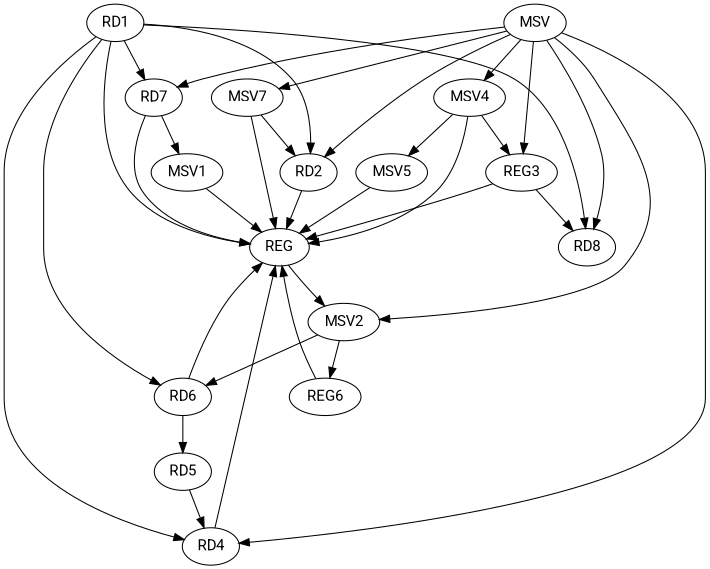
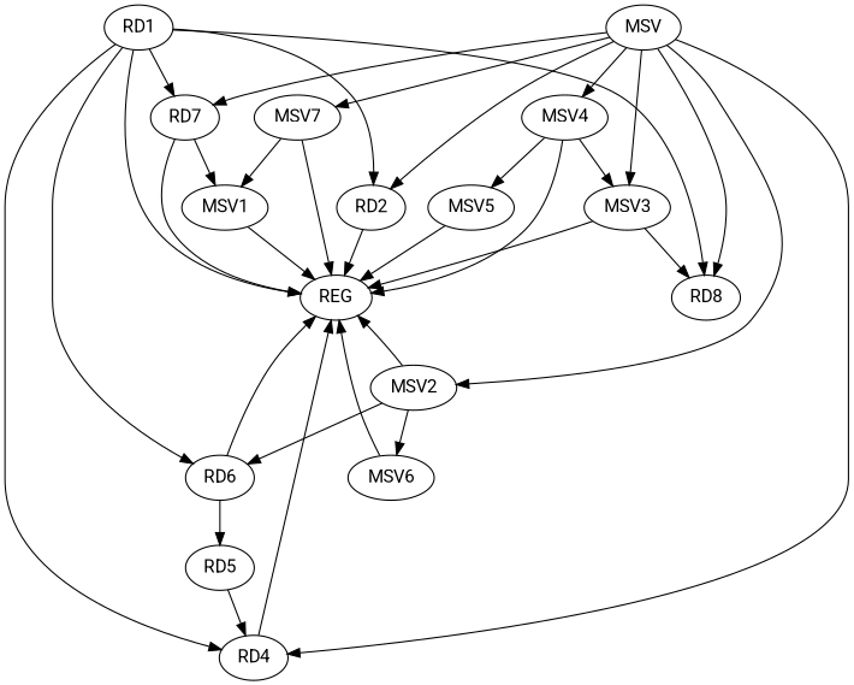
  strict digraph {
    fontname=Roboto
    node [fontname=Roboto]
    edge [fontname=Roboto]
    n1 [label=RD1]
    n2 [label=RD2]
    n3 [label=RD4]
    n4 [label=RD6]
    n5 [label=RD7]
    n6 [label=RD8]
    n7 [label=REG]
    n8 [label=RD5]
    n9 [label=MSV1]
-   n10 [label=REG6]
+   n10 [label=MSV6]
    n11 [label=MSV]
    n12 [label=MSV2]
-   n13 [label=REG3]
+   n13 [label=MSV3]
    n14 [label=MSV4]
    n15 [label=MSV7]
    n16 [label=MSV5]
    n1 -> n2
    n1 -> n3
    n1 -> n4
    n1 -> n5
    n1 -> n6
    n1 -> n7
    n2 -> n7
    n3 -> n7
    n4 -> n7
    n4 -> n8
    n5 -> n7
    n5 -> n9
    n8 -> n3
    n9 -> n7
    n10 -> n7
    n11 -> n2
    n11 -> n3
    n11 -> n5
    n11 -> n6
    n11 -> n12
    n11 -> n13
    n11 -> n14
    n11 -> n15
    n12 -> n4
-   n7 -> n12
+   n12 -> n7
    n12 -> n10
    n13 -> n6
    n13 -> n7
    n14 -> n7
    n14 -> n13
    n14 -> n16
    n15 -> n7
-   n15 -> n2
+   n15 -> n9
    n16 -> n7
  }
